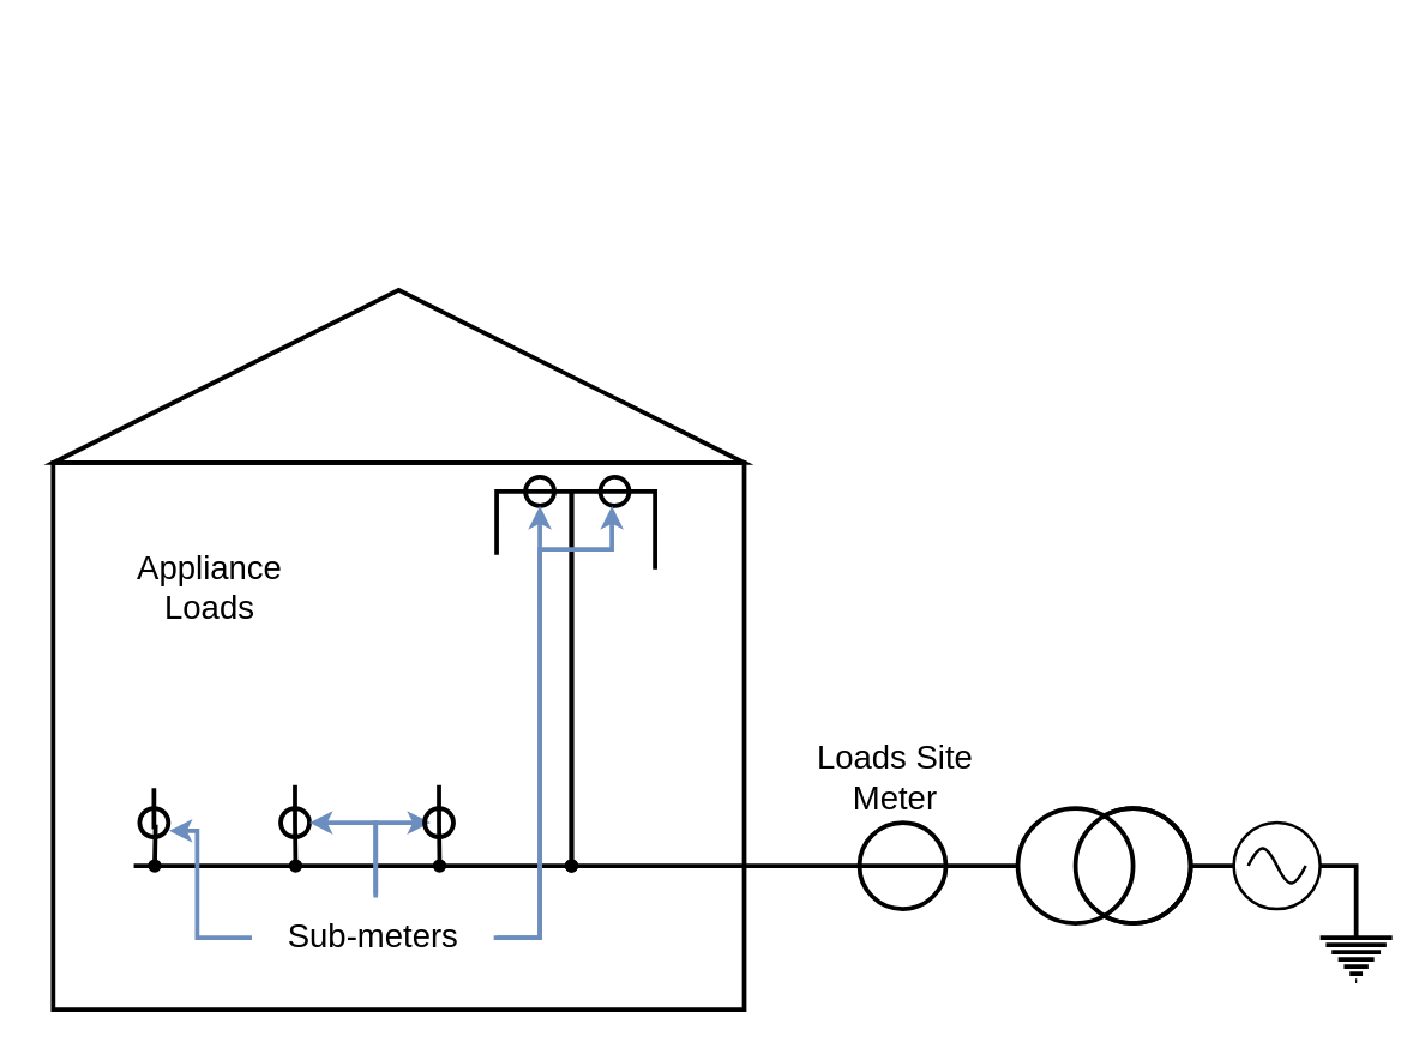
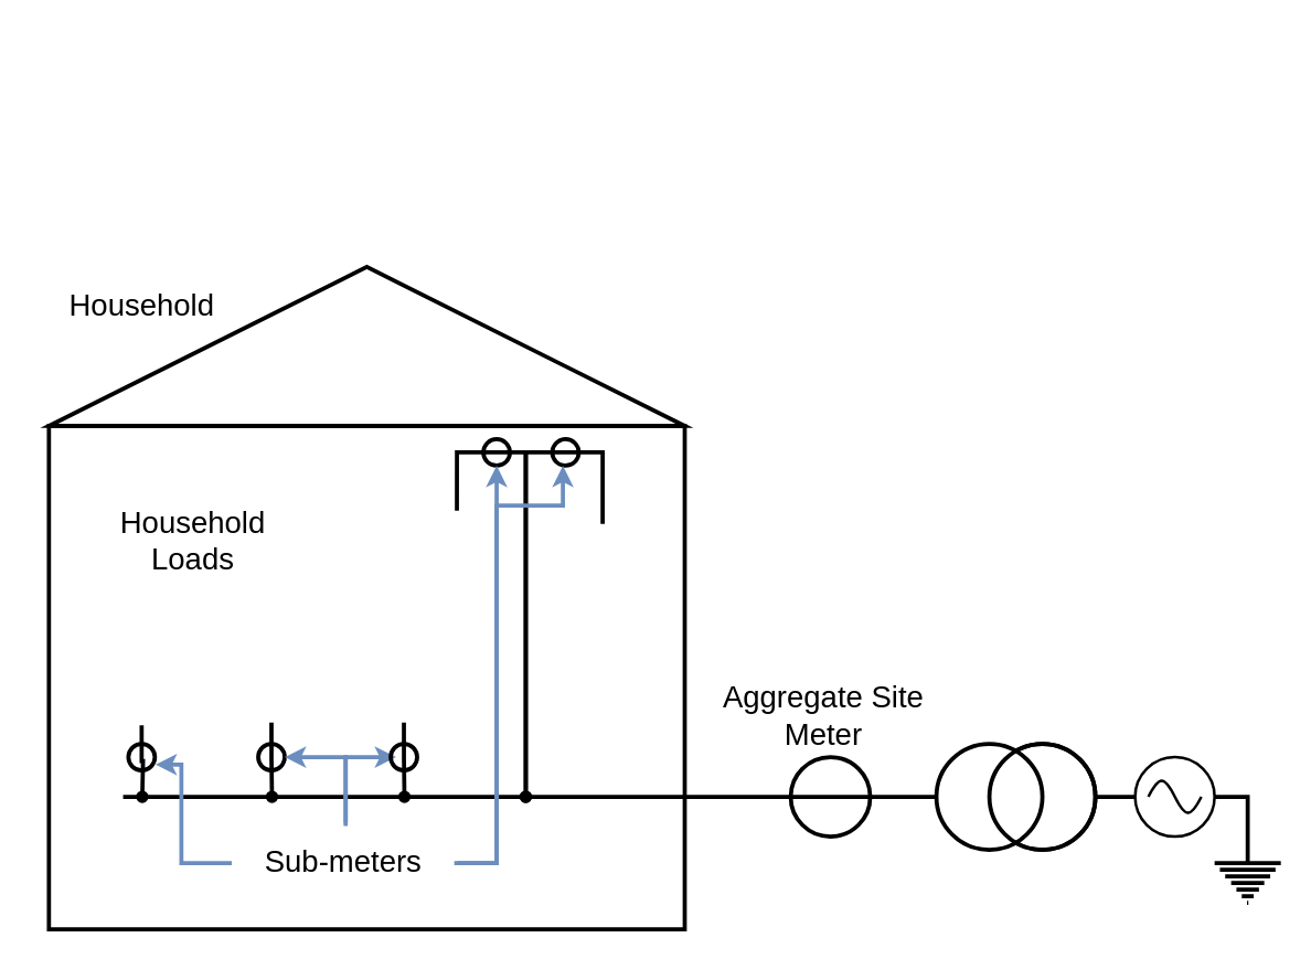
  <mxCell id="0" />
  <mxCell id="1" parent="0" />
  <mxCell id="2" value="" style="rounded=0;whiteSpace=wrap;html=1;strokeWidth=3;" vertex="1" parent="1"><mxGeometry x="34.9" y="308.2" width="460.8" height="364.8" as="geometry" /></mxCell>
  <mxCell id="3" value="" style="endArrow=none;html=1;rounded=0;entryX=0.5;entryY=0;entryDx=0;entryDy=0;entryPerimeter=0;strokeWidth=3;" edge="1" parent="1" target="14"><mxGeometry width="50" height="50" relative="1" as="geometry"><mxPoint x="88.66" y="577" as="sourcePoint" /><mxPoint x="553.3" y="577" as="targetPoint" /></mxGeometry></mxCell>
  <mxCell id="4" style="edgeStyle=orthogonalEdgeStyle;rounded=0;orthogonalLoop=1;jettySize=auto;html=1;exitX=0.5;exitY=1;exitDx=0;exitDy=0;endArrow=oval;endFill=1;startArrow=none;strokeWidth=3;" edge="1" parent="1" source="5"><mxGeometry relative="1" as="geometry"><mxPoint x="102.563" y="577" as="targetPoint" /></mxGeometry></mxCell>
  <mxCell id="5" value="" style="shape=image;html=1;verticalAlign=top;verticalLabelPosition=bottom;labelBackgroundColor=#ffffff;imageAspect=0;aspect=fixed;image=https://cdn1.iconfinder.com/data/icons/iconoir-vol-2/24/dishwasher-128.png;strokeWidth=3;" vertex="1" parent="1"><mxGeometry x="54.1" y="429.16" width="96" height="96" as="geometry" /></mxCell>
  <mxCell id="6" style="edgeStyle=orthogonalEdgeStyle;rounded=0;orthogonalLoop=1;jettySize=auto;html=1;exitX=0.5;exitY=1;exitDx=0;exitDy=0;endArrow=oval;endFill=1;startArrow=none;strokeWidth=3;" edge="1" parent="1" source="7"><mxGeometry relative="1" as="geometry"><mxPoint x="196.564" y="577" as="targetPoint" /></mxGeometry></mxCell>
  <mxCell id="7" value="" style="shape=image;html=1;verticalAlign=top;verticalLabelPosition=bottom;labelBackgroundColor=#ffffff;imageAspect=0;aspect=fixed;image=https://cdn1.iconfinder.com/data/icons/electronics-outline-24/24/washing_machine_electrical_appliance_electronics_home_appliance_laundry_machine-128.png;strokeWidth=3;" vertex="1" parent="1"><mxGeometry x="150.1" y="431.08" width="92.16" height="92.16" as="geometry" /></mxCell>
  <mxCell id="8" style="edgeStyle=orthogonalEdgeStyle;rounded=0;orthogonalLoop=1;jettySize=auto;html=1;endArrow=oval;endFill=1;exitX=0.5;exitY=1;exitDx=0;exitDy=0;strokeWidth=3;" edge="1" parent="1" source="9"><mxGeometry relative="1" as="geometry"><mxPoint x="292.564" y="577" as="targetPoint" /></mxGeometry></mxCell>
  <mxCell id="9" value="" style="shape=image;html=1;verticalAlign=top;verticalLabelPosition=bottom;labelBackgroundColor=#ffffff;imageAspect=0;aspect=fixed;image=https://cdn1.iconfinder.com/data/icons/iconoir-vol-2/24/fridge-128.png;strokeWidth=3;" vertex="1" parent="1"><mxGeometry x="234.58" y="408.04" width="115.2" height="115.2" as="geometry" /></mxCell>
  <mxCell id="10" value="" style="triangle;whiteSpace=wrap;html=1;strokeWidth=3;rotation=-90;" vertex="1" parent="1"><mxGeometry x="207.7" y="20.2" width="115.2" height="460.8" as="geometry" /></mxCell>
  <mxCell id="11" style="edgeStyle=orthogonalEdgeStyle;rounded=0;orthogonalLoop=1;jettySize=auto;html=1;endArrow=oval;endFill=1;exitX=1;exitY=0.5;exitDx=0;exitDy=0;strokeWidth=3;" edge="1" parent="1" source="12"><mxGeometry relative="1" as="geometry"><mxPoint x="380.5" y="577" as="targetPoint" /><Array as="points"><mxPoint x="330.58" y="327.4" /><mxPoint x="380.5" y="327.4" /></Array></mxGeometry></mxCell>
  <mxCell id="12" value="" style="shape=image;html=1;verticalAlign=top;verticalLabelPosition=bottom;labelBackgroundColor=#ffffff;imageAspect=0;aspect=fixed;image=https://cdn3.iconfinder.com/data/icons/furniture-4-4/512/furniture_living_room_home_house_offie-04-128.png;strokeWidth=3;" vertex="1" parent="1"><mxGeometry x="207.7" y="308.2" width="122.88" height="122.88" as="geometry" /></mxCell>
  <mxCell id="13" value="" style="shape=image;html=1;verticalAlign=top;verticalLabelPosition=bottom;labelBackgroundColor=#ffffff;imageAspect=0;aspect=fixed;image=https://cdn1.iconfinder.com/data/icons/ui-essential-17/32/UI_Essential_Outline_1_essential-app-ui-creative-idea-lamp-128.png;strokeWidth=3;rotation=-180;" vertex="1" parent="1"><mxGeometry x="399.7" y="379.24" width="72.96" height="72.96" as="geometry" /></mxCell>
  <mxCell id="14" value="" style="verticalLabelPosition=bottom;shadow=0;dashed=0;align=center;html=1;verticalAlign=top;strokeWidth=3;shape=mxgraph.electrical.signal_sources.current_source;rotation=-90;" vertex="1" parent="1"><mxGeometry x="697.3" y="519.4" width="76.8" height="115.2" as="geometry" /></mxCell>
  <mxCell id="15" value="" style="ellipse;whiteSpace=wrap;html=1;aspect=fixed;strokeWidth=3;rotation=90;fillColor=none;" vertex="1" parent="1"><mxGeometry x="186.58" y="538.6" width="19.2" height="19.2" as="geometry" /></mxCell>
  <mxCell id="16" value="" style="ellipse;whiteSpace=wrap;html=1;aspect=fixed;strokeWidth=3;rotation=90;fillColor=none;" vertex="1" parent="1"><mxGeometry x="92.5" y="538.6" width="19.2" height="19.2" as="geometry" /></mxCell>
  <mxCell id="17" style="edgeStyle=orthogonalEdgeStyle;rounded=0;orthogonalLoop=1;jettySize=auto;html=1;endArrow=oval;endFill=1;strokeWidth=3;" edge="1" parent="1" source="13"><mxGeometry relative="1" as="geometry"><mxPoint x="380.5" y="577" as="targetPoint" /><Array as="points"><mxPoint x="436.18" y="327.4" /><mxPoint x="380.5" y="327.4" /></Array></mxGeometry></mxCell>
  <mxCell id="18" value="" style="ellipse;whiteSpace=wrap;html=1;aspect=fixed;strokeWidth=3;rotation=90;fillColor=none;" vertex="1" parent="1"><mxGeometry x="399.7" y="317.8" width="19.2" height="19.2" as="geometry" /></mxCell>
  <mxCell id="19" value="" style="ellipse;whiteSpace=wrap;html=1;aspect=fixed;strokeWidth=3;rotation=90;fillColor=none;" vertex="1" parent="1"><mxGeometry x="349.78" y="317.8" width="19.2" height="19.2" as="geometry" /></mxCell>
  <mxCell id="20" value="" style="ellipse;whiteSpace=wrap;html=1;aspect=fixed;strokeWidth=3;fillColor=none;" vertex="1" parent="1"><mxGeometry x="572.5" y="548.2" width="57.6" height="57.6" as="geometry" /></mxCell>
  <mxCell id="21" value="" style="group;strokeWidth=3;" vertex="1" connectable="0" parent="1"><mxGeometry x="822.1" y="548.2" width="57.6" height="57.6" as="geometry" /></mxCell>
  <mxCell id="22" value="" style="pointerEvents=1;verticalLabelPosition=bottom;shadow=0;dashed=0;align=center;html=1;verticalAlign=top;shape=mxgraph.electrical.waveforms.sine_wave;strokeWidth=2;fillColor=none;" vertex="1" parent="21"><mxGeometry x="9.6" y="13.267" width="38.4" height="31.066" as="geometry" /></mxCell>
  <mxCell id="23" value="" style="ellipse;whiteSpace=wrap;html=1;aspect=fixed;strokeWidth=2;fillColor=none;" vertex="1" parent="21"><mxGeometry width="57.6" height="57.6" as="geometry" /></mxCell>
  <mxCell id="24" style="edgeStyle=orthogonalEdgeStyle;rounded=0;orthogonalLoop=1;jettySize=auto;html=1;exitX=0.5;exitY=1;exitDx=0;exitDy=0;exitPerimeter=0;entryX=0;entryY=0.5;entryDx=0;entryDy=0;endArrow=none;endFill=0;strokeWidth=3;" edge="1" parent="1" source="14" target="23"><mxGeometry relative="1" as="geometry" /></mxCell>
  <mxCell id="25" style="edgeStyle=orthogonalEdgeStyle;rounded=0;orthogonalLoop=1;jettySize=auto;html=1;entryX=1;entryY=0.5;entryDx=0;entryDy=0;endArrow=none;endFill=0;exitX=0.5;exitY=0;exitDx=0;exitDy=0;exitPerimeter=0;strokeWidth=3;" edge="1" parent="1" source="26" target="23"><mxGeometry relative="1" as="geometry"><mxPoint x="956.5" y="692.2" as="sourcePoint" /><mxPoint x="879.7" y="596.2" as="targetPoint" /><Array as="points"><mxPoint x="904.66" y="577" /></Array></mxGeometry></mxCell>
  <mxCell id="26" value="" style="pointerEvents=1;verticalLabelPosition=bottom;shadow=0;dashed=0;align=center;html=1;verticalAlign=top;shape=mxgraph.electrical.signal_sources.protective_earth;strokeWidth=3;fillColor=none;" vertex="1" parent="1"><mxGeometry x="879.7" y="615.4" width="48.0" height="38.4" as="geometry" /></mxCell>
- <mxCell id="27" value="Loads Site Meter" style="text;html=1;strokeColor=none;fillColor=none;align=center;verticalAlign=middle;whiteSpace=wrap;rounded=0;strokeWidth=3;fontSize=22;" vertex="1" parent="1"><mxGeometry x="514.9" y="490.6" width="163.2" height="57.6" as="geometry" /></mxCell>
+ <mxCell id="27" value="Aggregate Site Meter" style="text;html=1;strokeColor=none;fillColor=none;align=center;verticalAlign=middle;whiteSpace=wrap;rounded=0;strokeWidth=3;fontSize=22;" vertex="1" parent="1"><mxGeometry x="514.9" y="490.6" width="163.2" height="57.6" as="geometry" /></mxCell>
  <mxCell id="28" value="Sub-meters" style="text;html=1;strokeColor=none;fillColor=none;align=center;verticalAlign=middle;whiteSpace=wrap;rounded=0;strokeWidth=3;fontSize=22;" vertex="1" parent="1"><mxGeometry x="167.38" y="596.2" width="163.2" height="57.6" as="geometry" /></mxCell>
  <mxCell id="29" value="" style="endArrow=classic;html=1;rounded=0;fillColor=#dae8fc;strokeColor=#6C8EBF;edgeStyle=orthogonalEdgeStyle;entryX=0.5;entryY=0;entryDx=0;entryDy=0;strokeWidth=3;" edge="1" parent="1" target="15"><mxGeometry width="50" height="50" relative="1" as="geometry"><mxPoint x="249.94" y="598.12" as="sourcePoint" /><mxPoint x="207.7" y="557.8" as="targetPoint" /><Array as="points"><mxPoint x="249.94" y="548.2" /></Array></mxGeometry></mxCell>
  <mxCell id="30" value="" style="endArrow=classic;html=1;rounded=0;fillColor=#dae8fc;strokeColor=#6C8EBF;entryX=0.781;entryY=-0.023;entryDx=0;entryDy=0;entryPerimeter=0;exitX=0;exitY=0.5;exitDx=0;exitDy=0;edgeStyle=orthogonalEdgeStyle;strokeWidth=3;" edge="1" parent="1" source="28" target="16"><mxGeometry width="50" height="50" relative="1" as="geometry"><mxPoint x="246.1" y="615.4" as="sourcePoint" /><mxPoint x="226.9" y="577" as="targetPoint" /><Array as="points"><mxPoint x="130.9" y="625" /><mxPoint x="130.9" y="553.96" /></Array></mxGeometry></mxCell>
  <mxCell id="31" value="" style="endArrow=classic;html=1;rounded=0;exitX=1;exitY=0.5;exitDx=0;exitDy=0;fillColor=#dae8fc;strokeColor=#6C8EBF;entryX=1;entryY=0.5;entryDx=0;entryDy=0;edgeStyle=orthogonalEdgeStyle;strokeWidth=3;" edge="1" parent="1" source="28" target="19"><mxGeometry width="50" height="50" relative="1" as="geometry"><mxPoint x="286.132" y="616.494" as="sourcePoint" /><mxPoint x="303.7" y="577" as="targetPoint" /><Array as="points"><mxPoint x="359.38" y="625" /></Array></mxGeometry></mxCell>
  <mxCell id="32" value="" style="endArrow=classic;html=1;rounded=0;fillColor=#dae8fc;strokeColor=#6C8EBF;edgeStyle=orthogonalEdgeStyle;strokeWidth=3;" edge="1" parent="1"><mxGeometry width="50" height="50" relative="1" as="geometry"><mxPoint x="250" y="593" as="sourcePoint" /><mxPoint x="286.5" y="548.2" as="targetPoint" /><Array as="points"><mxPoint x="250" y="596" /><mxPoint x="250" y="548" /></Array></mxGeometry></mxCell>
- <mxCell id="33" value="Appliance Loads" style="text;html=1;strokeColor=none;fillColor=none;align=center;verticalAlign=middle;whiteSpace=wrap;rounded=0;strokeWidth=3;fontSize=22;" vertex="1" parent="1"><mxGeometry x="58" y="363" width="163.2" height="57.6" as="geometry" /></mxCell>
+ <mxCell id="33" value="Household Loads" style="text;html=1;strokeColor=none;fillColor=none;align=center;verticalAlign=middle;whiteSpace=wrap;rounded=0;strokeWidth=3;fontSize=22;" vertex="1" parent="1"><mxGeometry x="58" y="363" width="163.2" height="57.6" as="geometry" /></mxCell>
+ <mxCell id="34" value="Household" style="text;html=1;strokeColor=none;fillColor=none;align=center;verticalAlign=middle;whiteSpace=wrap;rounded=0;strokeWidth=3;fontSize=22;" vertex="1" parent="1"><mxGeometry x="20.5" y="193" width="163.2" height="57.6" as="geometry" /></mxCell>
  <mxCell id="35" value="" style="endArrow=classic;html=1;rounded=0;exitX=1;exitY=0.5;exitDx=0;exitDy=0;fillColor=#dae8fc;strokeColor=#6C8EBF;entryX=1;entryY=0.5;entryDx=0;entryDy=0;edgeStyle=orthogonalEdgeStyle;strokeWidth=3;" edge="1" parent="1"><mxGeometry width="50" height="50" relative="1" as="geometry"><mxPoint x="328.66" y="625" as="sourcePoint" /><mxPoint x="407.38" y="337" as="targetPoint" /><Array as="points"><mxPoint x="359.38" y="625" /><mxPoint x="359.38" y="365.8" /><mxPoint x="407.38" y="365.8" /></Array></mxGeometry></mxCell>
  <mxCell id="36" value="" style="ellipse;whiteSpace=wrap;html=1;aspect=fixed;strokeWidth=3;rotation=90;fillColor=none;" vertex="1" parent="1"><mxGeometry x="282.58" y="538.6" width="19.2" height="19.2" as="geometry" /></mxCell>
